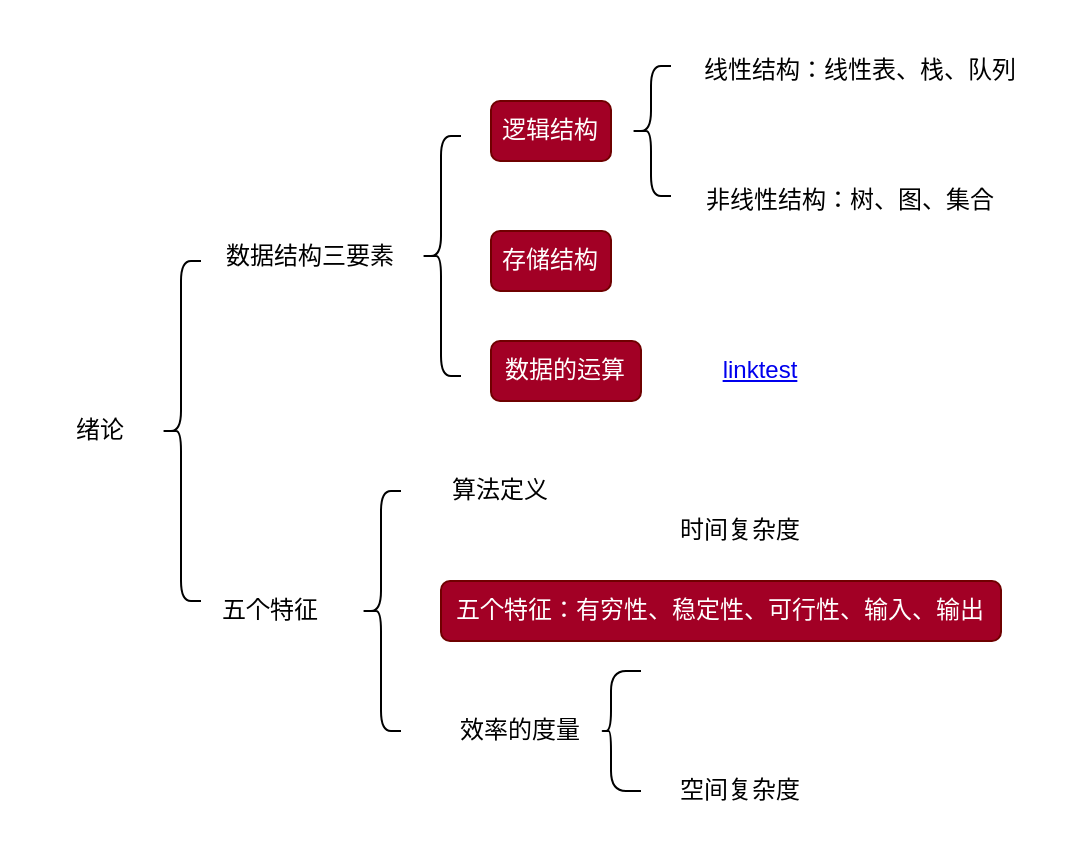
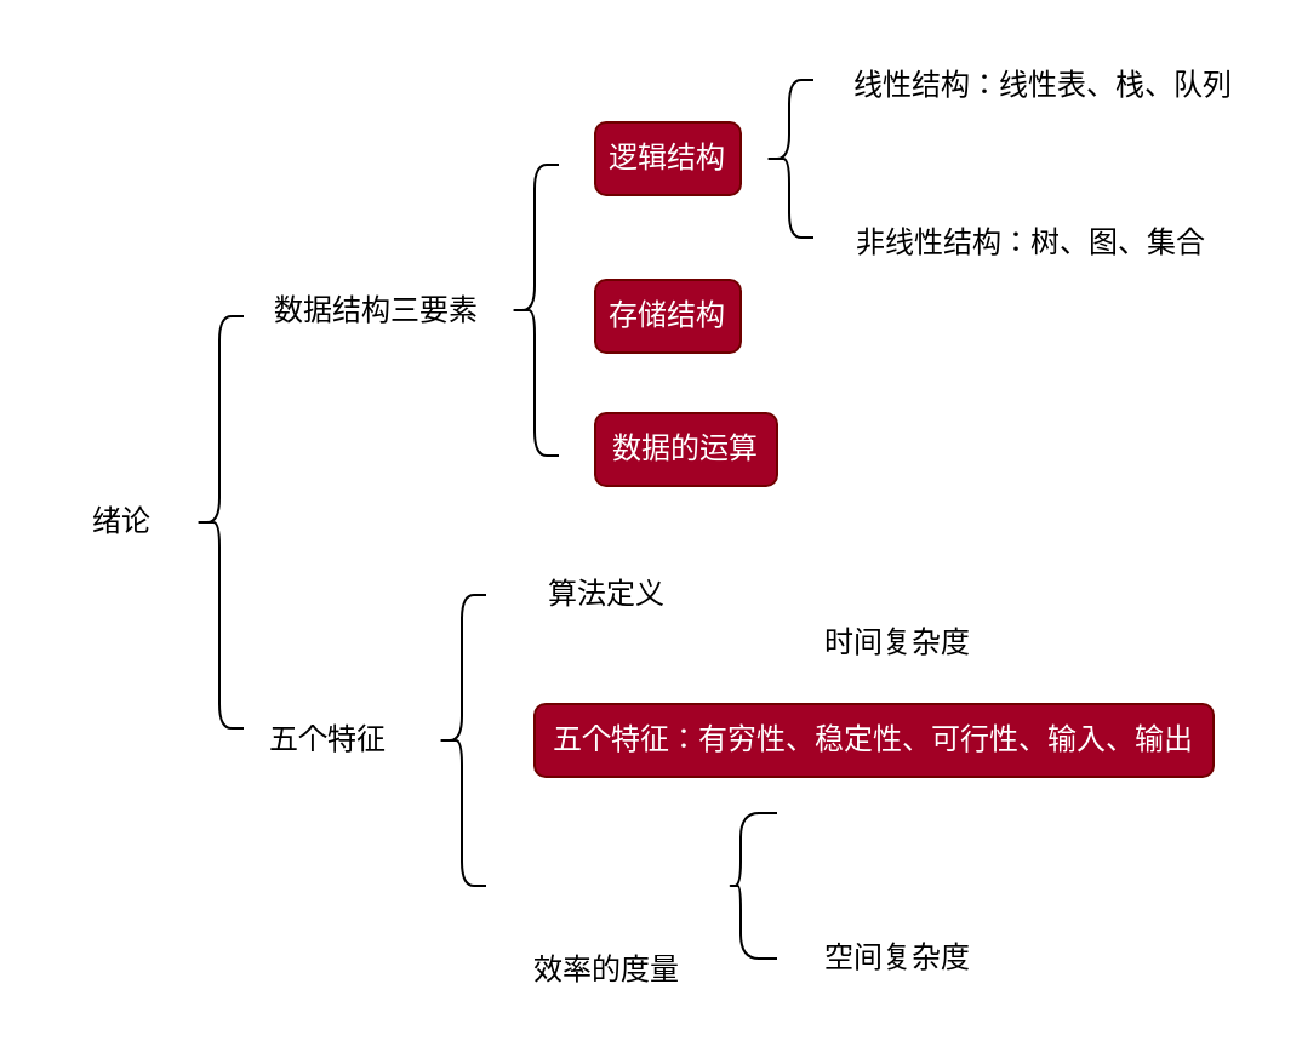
  <mxCell id="0" />
  <mxCell id="1" parent="0" />
  <mxCell id="2" value="" style="shape=curlyBracket;whiteSpace=wrap;html=1;rounded=1;labelPosition=left;verticalLabelPosition=middle;align=right;verticalAlign=middle;" parent="1" vertex="1"><mxGeometry x="80" y="130" width="20" height="170" as="geometry" /></mxCell>
  <mxCell id="3" value="绪论" style="text;html=1;strokeColor=none;fillColor=none;align=center;verticalAlign=middle;whiteSpace=wrap;rounded=1;" parent="1" vertex="1"><mxGeometry x="20" y="200" width="60" height="30" as="geometry" /></mxCell>
  <mxCell id="4" value="数据结构三要素" style="text;html=1;strokeColor=none;fillColor=none;align=center;verticalAlign=middle;whiteSpace=wrap;rounded=1;" parent="1" vertex="1"><mxGeometry x="110" y="110" width="90" height="35" as="geometry" /></mxCell>
  <mxCell id="5" value="逻辑结构" style="text;html=1;strokeColor=#6F0000;fillColor=#a20025;align=center;verticalAlign=middle;whiteSpace=wrap;rounded=1;fontColor=#ffffff;" parent="1" vertex="1"><mxGeometry x="245" y="50" width="60" height="30" as="geometry" /></mxCell>
  <mxCell id="6" value="五个特征" style="text;html=1;strokeColor=none;fillColor=none;align=center;verticalAlign=middle;whiteSpace=wrap;rounded=1;" parent="1" vertex="1"><mxGeometry x="100" y="290" width="70" height="30" as="geometry" /></mxCell>
  <mxCell id="7" value="存储结构" style="text;html=1;strokeColor=#6F0000;fillColor=#a20025;align=center;verticalAlign=middle;whiteSpace=wrap;rounded=1;fontColor=#ffffff;" parent="1" vertex="1"><mxGeometry x="245" y="115" width="60" height="30" as="geometry" /></mxCell>
  <mxCell id="8" value="数据的运算&lt;br&gt;" style="text;html=1;strokeColor=#6F0000;fillColor=#a20025;align=center;verticalAlign=middle;whiteSpace=wrap;rounded=1;fontColor=#ffffff;" parent="1" vertex="1"><mxGeometry x="245" y="170" width="75" height="30" as="geometry" /></mxCell>
  <mxCell id="9" value="" style="shape=curlyBracket;whiteSpace=wrap;html=1;rounded=1;labelPosition=left;verticalLabelPosition=middle;align=right;verticalAlign=middle;size=0.5;" parent="1" vertex="1"><mxGeometry x="210" y="67.5" width="20" height="120" as="geometry" /></mxCell>
  <mxCell id="10" value="" style="shape=curlyBracket;whiteSpace=wrap;html=1;rounded=1;labelPosition=left;verticalLabelPosition=middle;align=right;verticalAlign=middle;size=0.5;" parent="1" vertex="1"><mxGeometry x="315" y="32.5" width="20" height="65" as="geometry" /></mxCell>
  <mxCell id="11" value="线性结构：线性表、栈、队列" style="text;html=1;strokeColor=none;fillColor=none;align=center;verticalAlign=middle;whiteSpace=wrap;rounded=1;" parent="1" vertex="1"><mxGeometry x="345" y="20" width="170" height="30" as="geometry" /></mxCell>
  <mxCell id="12" value="非线性结构：树、图、集合" style="text;html=1;strokeColor=none;fillColor=none;align=center;verticalAlign=middle;whiteSpace=wrap;rounded=1;" parent="1" vertex="1"><mxGeometry x="345" y="85" width="160" height="30" as="geometry" /></mxCell>
  <mxCell id="13" value="" style="shape=curlyBracket;whiteSpace=wrap;html=1;rounded=1;labelPosition=left;verticalLabelPosition=middle;align=right;verticalAlign=middle;" parent="1" vertex="1"><mxGeometry x="180" y="245" width="20" height="120" as="geometry" /></mxCell>
- <mxCell id="14" value="效率的度量" style="text;html=1;strokeColor=none;fillColor=none;align=center;verticalAlign=middle;whiteSpace=wrap;rounded=1;" parent="1" vertex="1"><mxGeometry x="220" y="350" width="80" height="30" as="geometry" /></mxCell>
+ <mxCell id="14" value="效率的度量" style="text;html=1;strokeColor=none;fillColor=none;align=center;verticalAlign=middle;whiteSpace=wrap;rounded=1;" parent="1" vertex="1"><mxGeometry x="210" y="385" width="80" height="30" as="geometry" /></mxCell>
  <mxCell id="15" value="五个特征：有穷性、稳定性、可行性、输入、输出" style="text;html=1;strokeColor=#6F0000;fillColor=#a20025;align=center;verticalAlign=middle;whiteSpace=wrap;rounded=1;fontColor=#ffffff;" parent="1" vertex="1"><mxGeometry x="220" y="290" width="280" height="30" as="geometry" /></mxCell>
  <mxCell id="16" value="算法定义" style="text;html=1;strokeColor=none;fillColor=none;align=center;verticalAlign=middle;whiteSpace=wrap;rounded=1;" parent="1" vertex="1"><mxGeometry x="220" y="230" width="60" height="30" as="geometry" /></mxCell>
  <mxCell id="17" value="" style="shape=curlyBracket;whiteSpace=wrap;html=1;rounded=1;labelPosition=left;verticalLabelPosition=middle;align=right;verticalAlign=middle;size=0.25;" parent="1" vertex="1"><mxGeometry x="300" y="335" width="20" height="60" as="geometry" /></mxCell>
  <mxCell id="18" value="空间复杂度" style="text;html=1;strokeColor=none;fillColor=none;align=center;verticalAlign=middle;whiteSpace=wrap;rounded=1;" parent="1" vertex="1"><mxGeometry x="330" y="380" width="80" height="30" as="geometry" /></mxCell>
  <mxCell id="19" value="时间复杂度" style="text;html=1;strokeColor=none;fillColor=none;align=center;verticalAlign=middle;whiteSpace=wrap;rounded=1;" parent="1" vertex="1"><mxGeometry x="330" y="250" width="80" height="30" as="geometry" /></mxCell>
- <mxCell id="20" value="linktest" style="text;html=1;strokeColor=none;fillColor=none;whiteSpace=wrap;align=center;verticalAlign=middle;fontColor=#0000EE;fontStyle=4;" vertex="1" parent="1"><mxGeometry x="350" y="165" width="60" height="40" as="geometry" /></mxCell>
